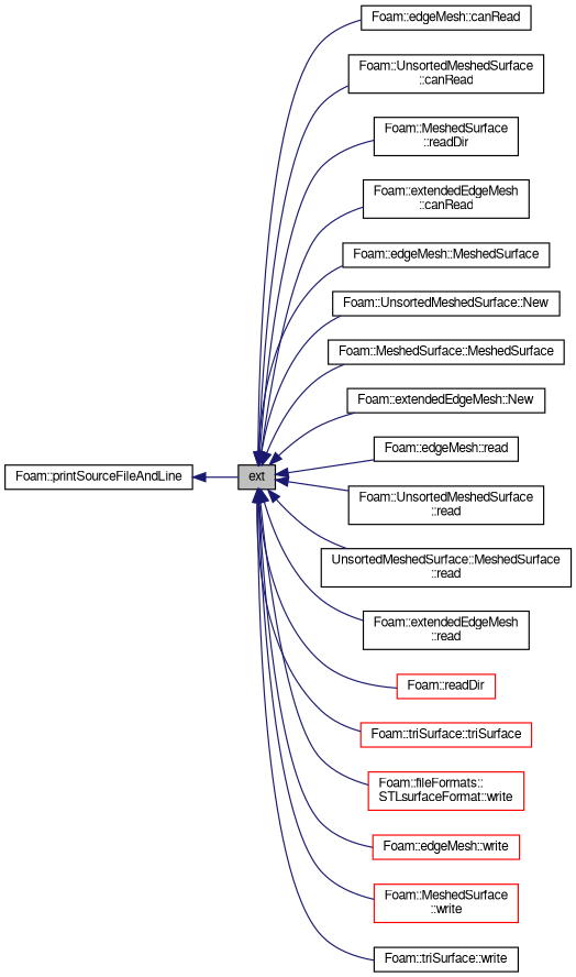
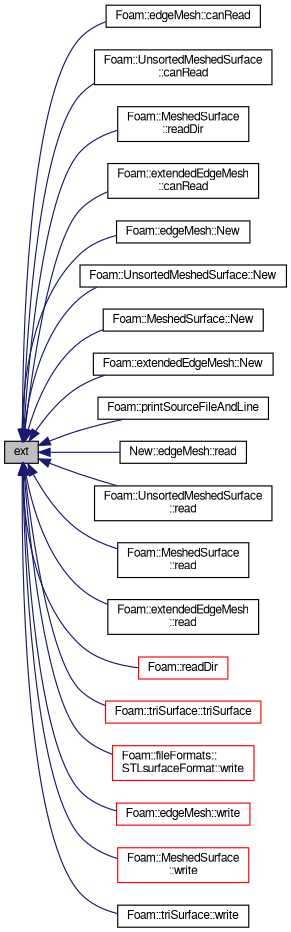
  digraph {
    rankdir=LR
    node [color=black fontname=FreeSans fontsize=10 shape=record]
    edge [color=midnightblue dir=back fontname=FreeSans fontsize=10 labelfontname=FreeSans labelfontsize=10 style=solid]
    n1 [fillcolor=grey75 fontcolor=black height=0.2 label=ext style=filled width=0.4]
    n2 [height=0.2 label="Foam::edgeMesh::canRead" width=0.4]
    n3 [height=0.2 label="Foam::UnsortedMeshedSurface\l::canRead" width=0.4]
    n4 [height=0.2 label="Foam::MeshedSurface\l::readDir" width=0.4]
    n5 [height=0.2 label="Foam::extendedEdgeMesh\l::canRead" width=0.4]
-   n6 [height=0.2 label="Foam::edgeMesh::MeshedSurface" width=0.4]
+   n6 [height=0.2 label="Foam::edgeMesh::New" width=0.4]
    n7 [height=0.2 label="Foam::UnsortedMeshedSurface::New" width=0.4]
-   n8 [height=0.2 label="Foam::MeshedSurface::MeshedSurface" width=0.4]
+   n8 [height=0.2 label="Foam::MeshedSurface::New" width=0.4]
    n9 [height=0.2 label="Foam::extendedEdgeMesh::New" width=0.4]
    n10 [height=0.2 label="Foam::printSourceFileAndLine" width=0.4]
-   n11 [height=0.2 label="Foam::edgeMesh::read" width=0.4]
+   n11 [height=0.2 label="New::edgeMesh::read" width=0.4]
    n12 [height=0.2 label="Foam::UnsortedMeshedSurface\l::read" width=0.4]
-   n13 [height=0.2 label="UnsortedMeshedSurface::MeshedSurface\l::read" width=0.4]
+   n13 [height=0.2 label="Foam::MeshedSurface\l::read" width=0.4]
    n14 [height=0.2 label="Foam::extendedEdgeMesh\l::read" width=0.4]
    n15 [color=red height=0.2 label="Foam::readDir" width=0.4]
    n16 [color=red height=0.2 label="Foam::triSurface::triSurface" width=0.4]
    n17 [color=red height=0.2 label="Foam::fileFormats::\lSTLsurfaceFormat::write" width=0.4]
    n18 [color=red height=0.2 label="Foam::edgeMesh::write" width=0.4]
    n19 [color=red height=0.2 label="Foam::MeshedSurface\l::write" width=0.4]
    n20 [height=0.2 label="Foam::triSurface::write" width=0.4]
    n1 -> n2
    n1 -> n3
    n1 -> n4
    n1 -> n5
    n1 -> n6
    n1 -> n7
    n1 -> n8
    n1 -> n9
-   n10 -> n1
+   n1 -> n10
    n1 -> n11
    n1 -> n12
    n1 -> n13
    n1 -> n14
    n1 -> n15
    n1 -> n16
    n1 -> n17
    n1 -> n18
    n1 -> n19
    n1 -> n20
  }
